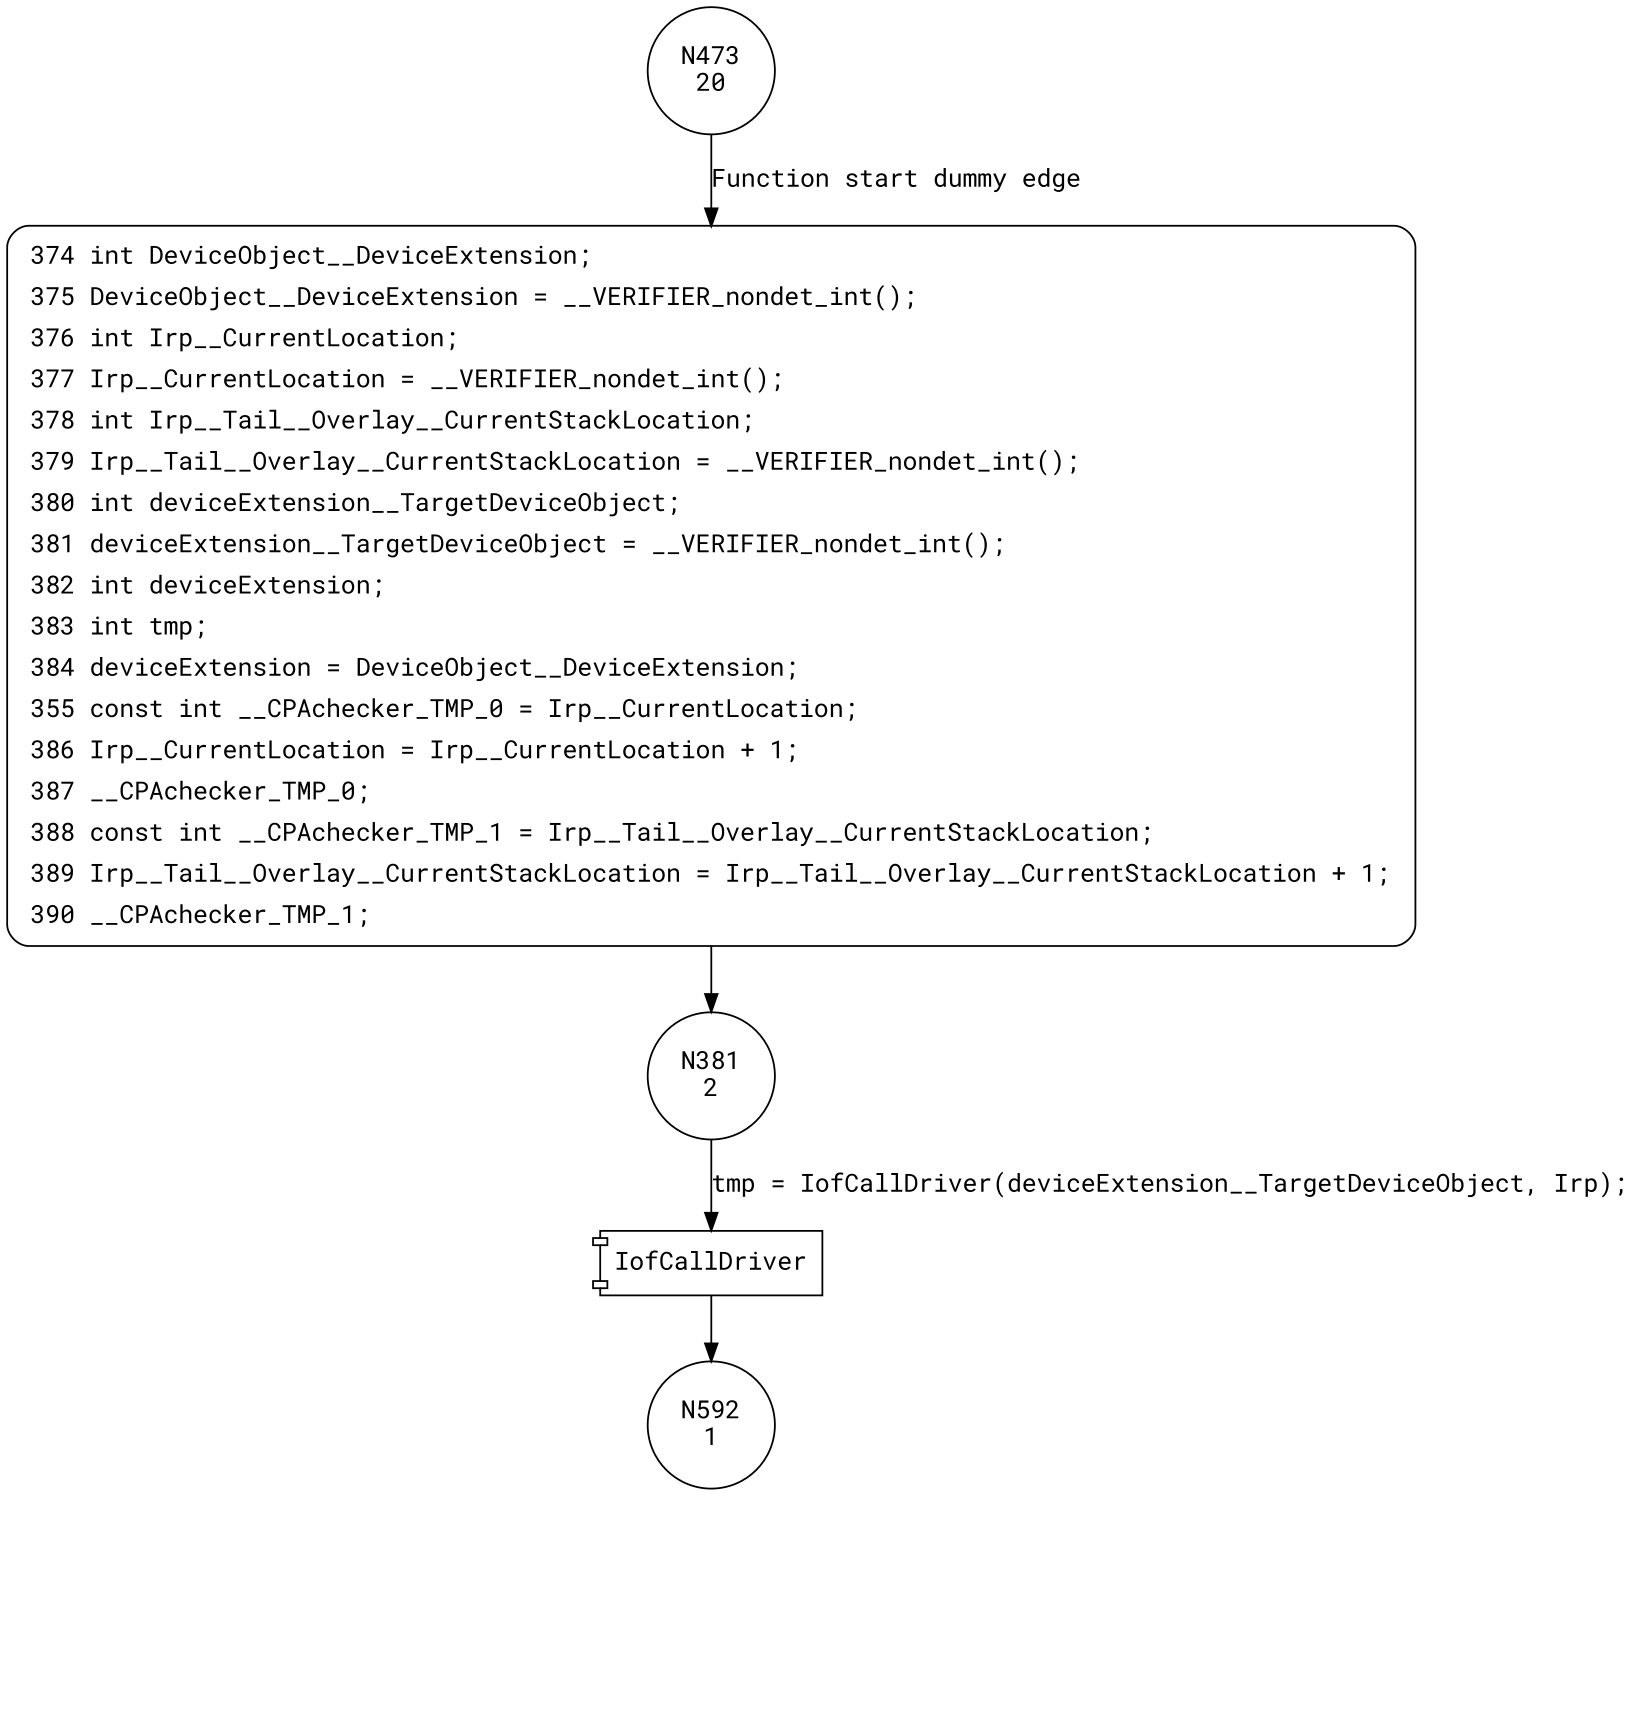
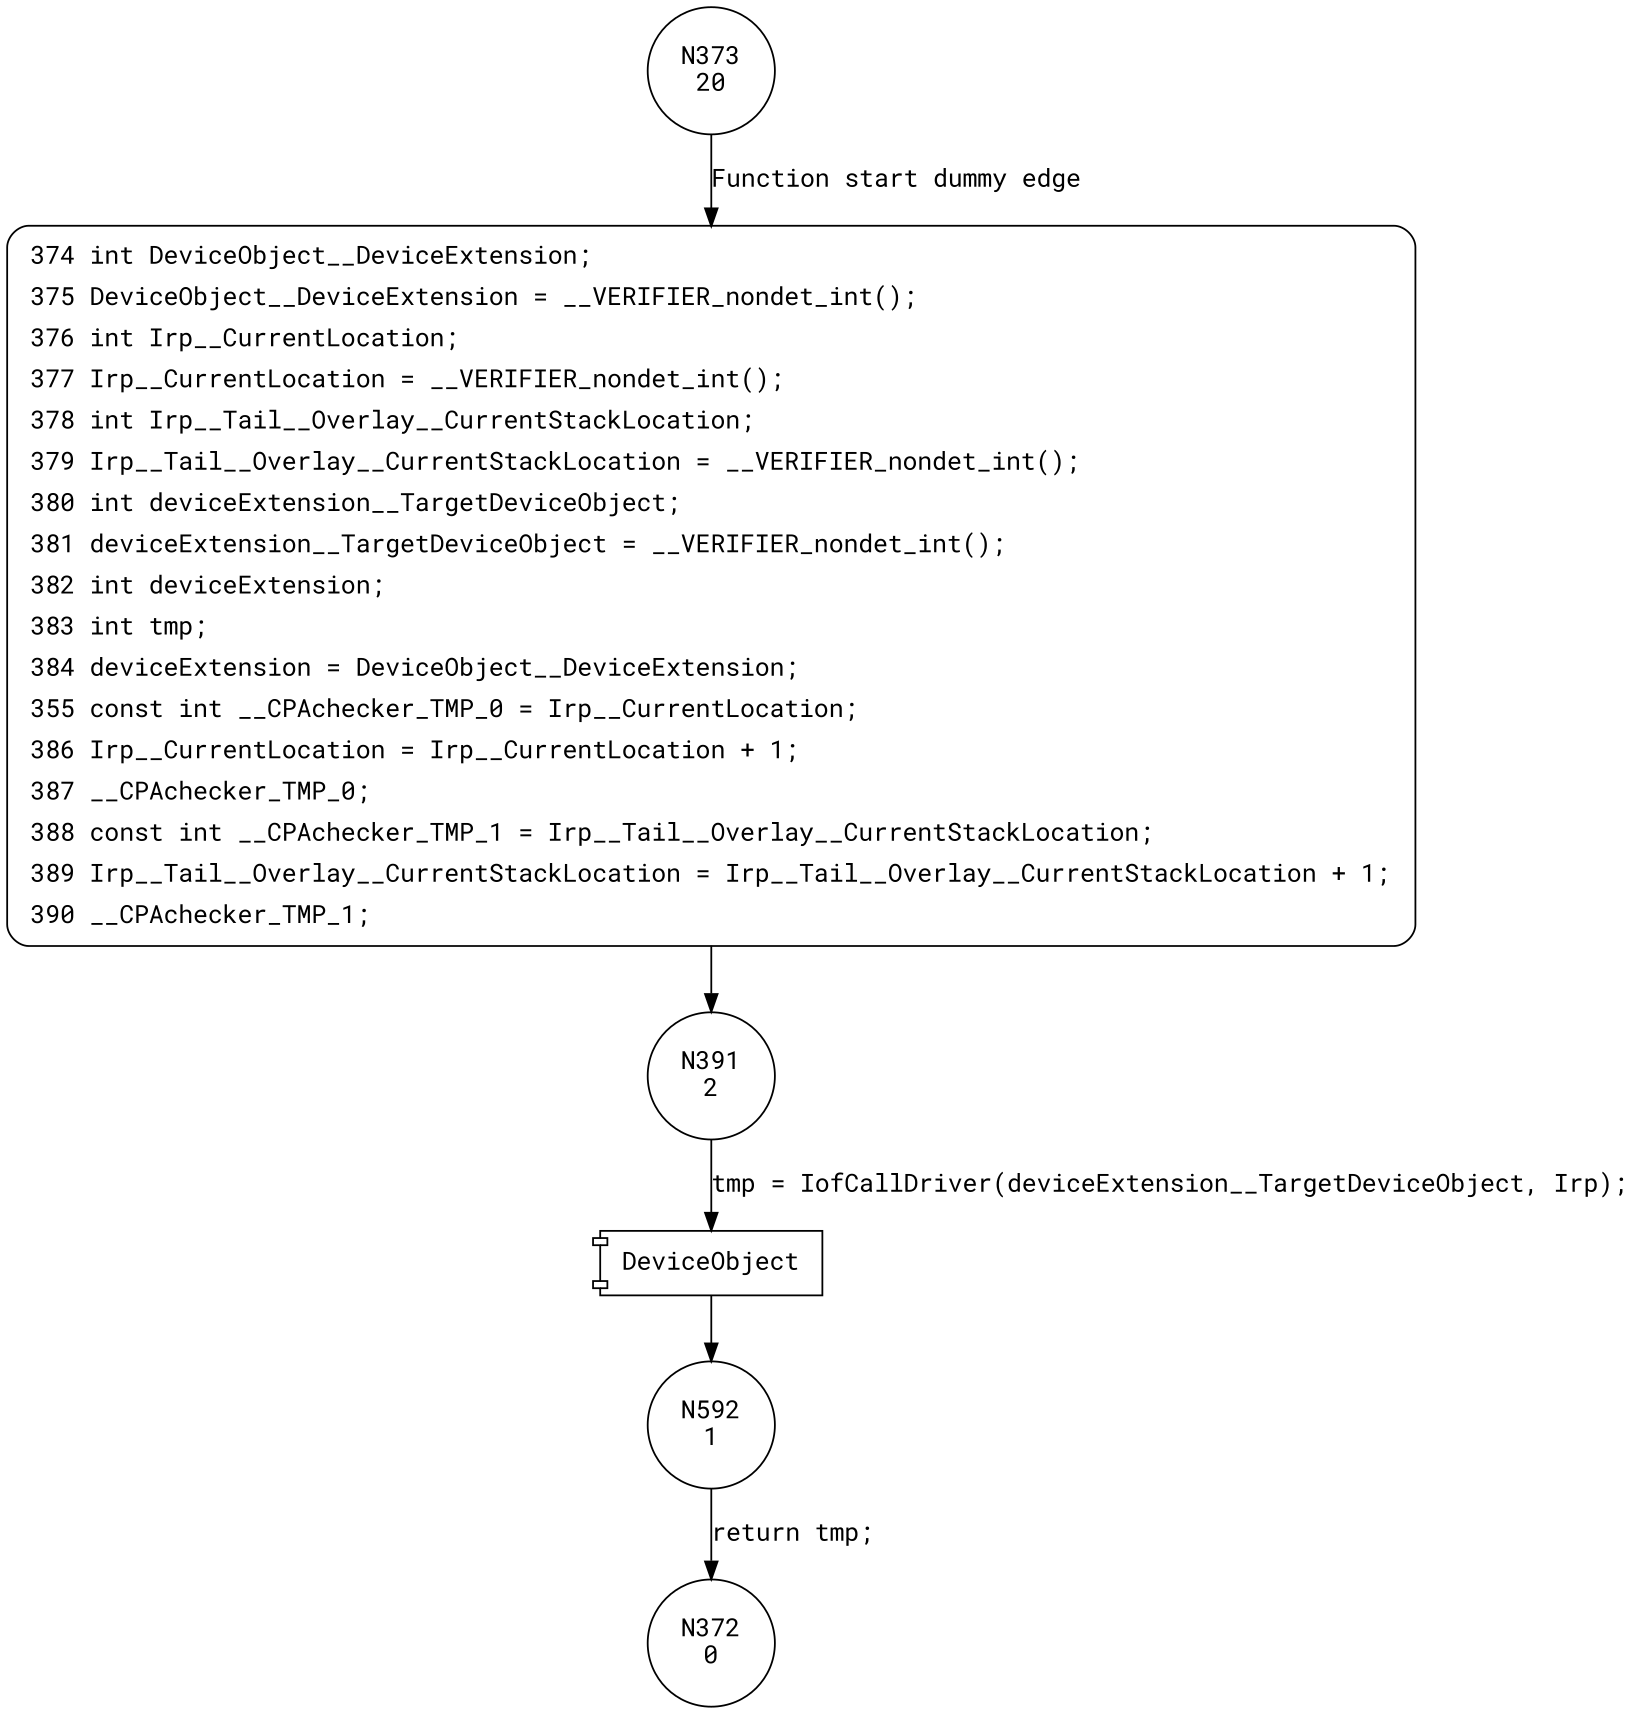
  digraph {
    fontname="Roboto Mono"
    node [fontname="Roboto Mono" shape=circle]
    edge [fontname="Roboto Mono"]
-   n1 [label="N473\n20"]
+   n1 [label="N373\n20"]
    n2 [fillcolor=white label=<<table border="0" cellborder="0" cellpadding="3" bgcolor="white"><tr><td align="right">374</td><td align="left">int DeviceObject__DeviceExtension;</td></tr><tr><td align="right">375</td><td align="left">DeviceObject__DeviceExtension = __VERIFIER_nondet_int();</td></tr><tr><td align="right">376</td><td align="left">int Irp__CurrentLocation;</td></tr><tr><td align="right">377</td><td align="left">Irp__CurrentLocation = __VERIFIER_nondet_int();</td></tr><tr><td align="right">378</td><td align="left">int Irp__Tail__Overlay__CurrentStackLocation;</td></tr><tr><td align="right">379</td><td align="left">Irp__Tail__Overlay__CurrentStackLocation = __VERIFIER_nondet_int();</td></tr><tr><td align="right">380</td><td align="left">int deviceExtension__TargetDeviceObject;</td></tr><tr><td align="right">381</td><td align="left">deviceExtension__TargetDeviceObject = __VERIFIER_nondet_int();</td></tr><tr><td align="right">382</td><td align="left">int deviceExtension;</td></tr><tr><td align="right">383</td><td align="left">int tmp;</td></tr><tr><td align="right">384</td><td align="left">deviceExtension = DeviceObject__DeviceExtension;</td></tr><tr><td align="right">355</td><td align="left">const int __CPAchecker_TMP_0 = Irp__CurrentLocation;</td></tr><tr><td align="right">386</td><td align="left">Irp__CurrentLocation = Irp__CurrentLocation + 1;</td></tr><tr><td align="right">387</td><td align="left">__CPAchecker_TMP_0;</td></tr><tr><td align="right">388</td><td align="left">const int __CPAchecker_TMP_1 = Irp__Tail__Overlay__CurrentStackLocation;</td></tr><tr><td align="right">389</td><td align="left">Irp__Tail__Overlay__CurrentStackLocation = Irp__Tail__Overlay__CurrentStackLocation + 1;</td></tr><tr><td align="right">390</td><td align="left">__CPAchecker_TMP_1;</td></tr></table>> penwidth=1 shape=Mrecord style="filled,bold"]
-   n3 [label="N381\n2"]
-   n4 [label=IofCallDriver shape=component]
+   n3 [label="N391\n2"]
+   n4 [label=DeviceObject shape=component]
    n5 [label="N592\n1"]
+   n6 [label="N372\n0"]
    n1 -> n2 [label="Function start dummy edge"]
    n2 -> n3
    n3 -> n4 [label="tmp = IofCallDriver(deviceExtension__TargetDeviceObject, Irp);"]
    n4 -> n5
+   n5 -> n6 [label="return tmp;"]
  }
